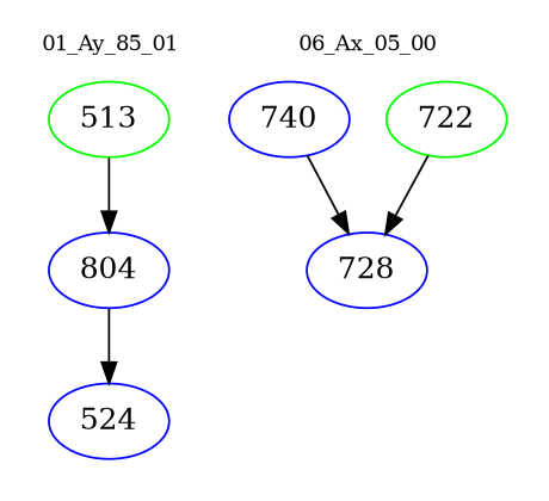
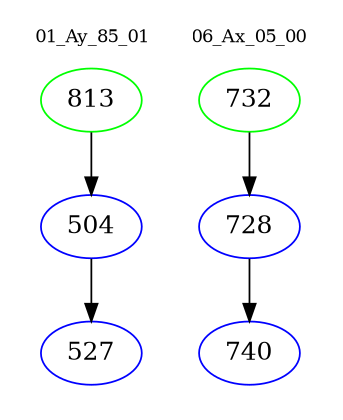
  digraph {
    node [color=blue]
    edge [color=black]
-   n1 [color=green label=513]
-   n2 [label=804]
-   n3 [label=524]
-   n4 [color=green label=722]
+   n1 [color=green label=813]
+   n2 [label=504]
+   n3 [label=527]
+   n4 [color=green label=732]
    n5 [label=728]
    n6 [label=740]
    subgraph cluster_1 {
      color=white
      fontsize=10
      label="01_Ay_85_01"
      n1
      n2
      n3
    }
    subgraph cluster_2 {
      color=white
      fontsize=10
      label="06_Ax_05_00"
      n4
      n5
      n6
    }
    n1 -> n2
    n2 -> n3
    n4 -> n5
-   n6 -> n5
+   n5 -> n6
  }
